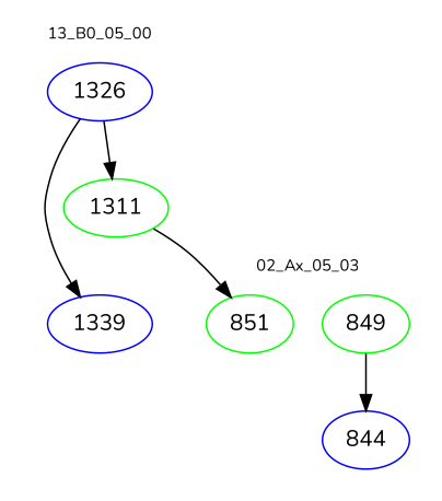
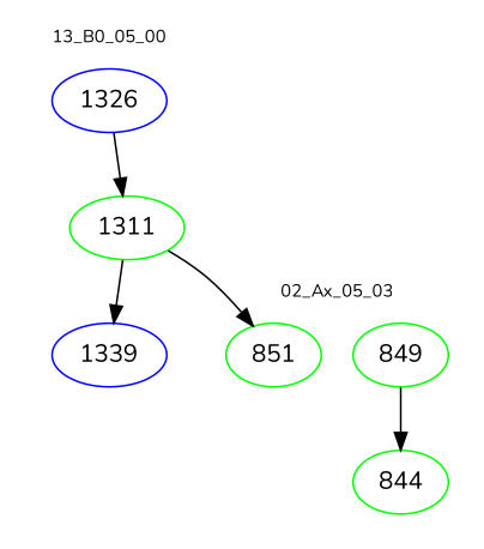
  digraph {
    fontname=Nunito
    node [color=green fontname=Nunito]
    edge [color=black fontname=Nunito]
    n1 [label=849]
-   n2 [color=blue label=844]
+   n2 [label=844]
    n3 [label=851]
    n4 [color=blue label=1326]
    n5 [label=1311]
    n6 [color=blue label=1339]
    subgraph cluster_1 {
      color=white
      fontsize=10
      label="02_Ax_05_03"
      n1
      n2
      n3
    }
    subgraph cluster_2 {
      color=white
      fontsize=10
      label="13_B0_05_00"
      n4
      n5
      n6
    }
    n1 -> n2
    n4 -> n5
-   n4 -> n6
+   n5 -> n6
    n5 -> n3
  }
